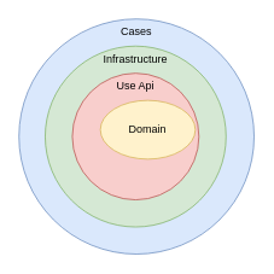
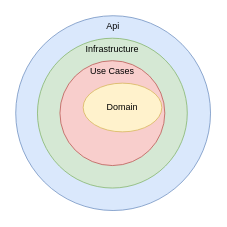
  <mxCell id="0" />
  <mxCell id="1" parent="0" />
- <mxCell id="2" value="Cases" style="ellipse;whiteSpace=wrap;html=1;aspect=fixed;verticalAlign=top;fillColor=#dae8fc;strokeColor=#6c8ebf;" vertex="1" parent="1"><mxGeometry x="20" y="20.5" width="260" height="260" as="geometry" /></mxCell>
+ <mxCell id="2" value="Api" style="ellipse;whiteSpace=wrap;html=1;aspect=fixed;verticalAlign=top;fillColor=#dae8fc;strokeColor=#6c8ebf;" vertex="1" parent="1"><mxGeometry x="20" y="20.5" width="260" height="260" as="geometry" /></mxCell>
  <mxCell id="3" value="Infrastructure" style="ellipse;whiteSpace=wrap;html=1;aspect=fixed;verticalAlign=top;fillColor=#d5e8d4;strokeColor=#82b366;" vertex="1" parent="1"><mxGeometry x="49" y="50.5" width="200" height="200" as="geometry" /></mxCell>
- <mxCell id="4" value="Use Api" style="ellipse;whiteSpace=wrap;html=1;aspect=fixed;labelPosition=center;verticalLabelPosition=middle;align=center;verticalAlign=top;fillColor=#f8cecc;strokeColor=#b85450;" vertex="1" parent="1"><mxGeometry x="79" y="80.5" width="140" height="140" as="geometry" /></mxCell>
+ <mxCell id="4" value="Use Cases" style="ellipse;whiteSpace=wrap;html=1;aspect=fixed;labelPosition=center;verticalLabelPosition=middle;align=center;verticalAlign=top;fillColor=#f8cecc;strokeColor=#b85450;" vertex="1" parent="1"><mxGeometry x="79" y="80.5" width="140" height="140" as="geometry" /></mxCell>
  <mxCell id="5" value="Domain" style="ellipse;whiteSpace=wrap;html=1;aspect=fixed;fillColor=#fff2cc;strokeColor=#d6b656;" vertex="1" parent="1"><mxGeometry x="110" y="110.5" width="105" height="65" as="geometry" /></mxCell>
